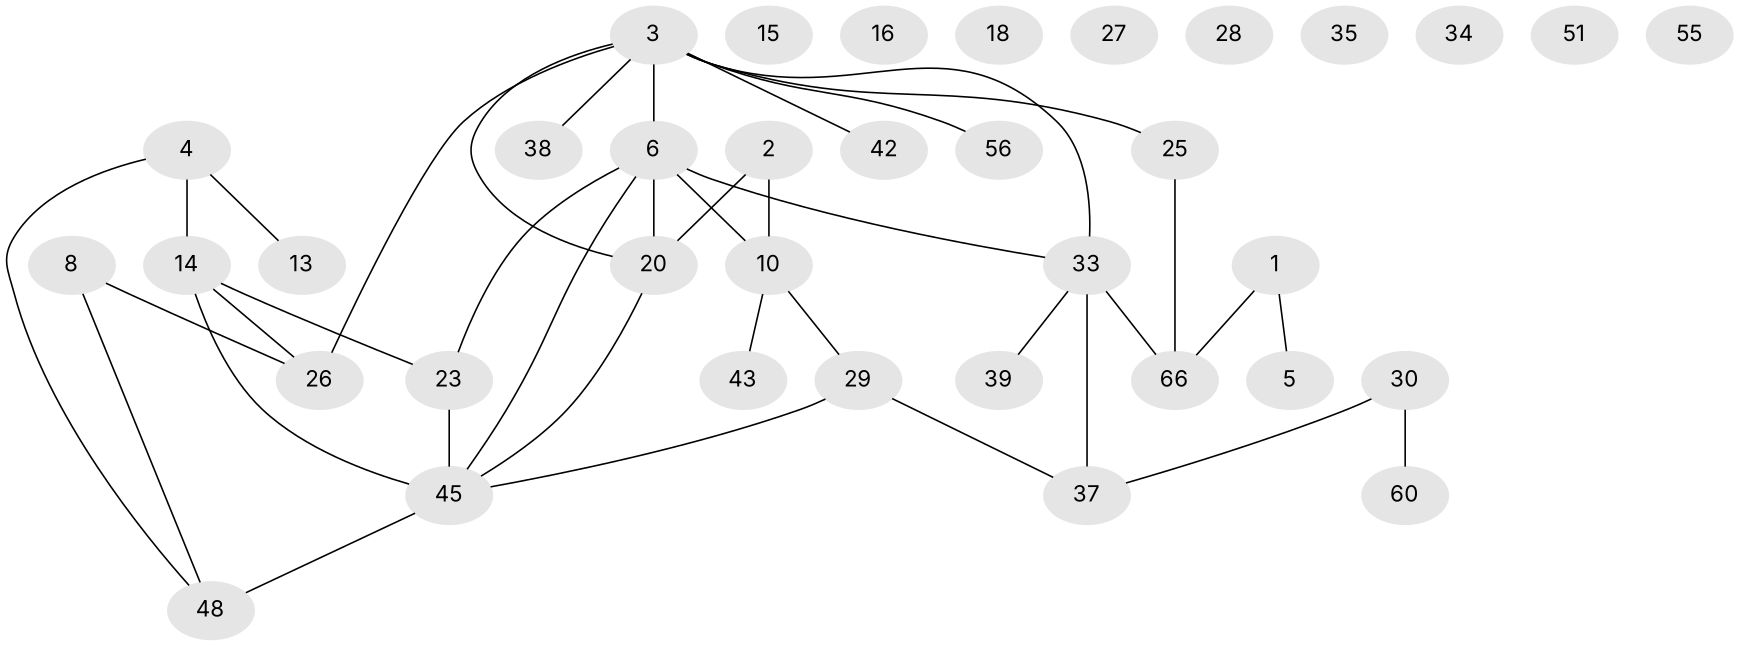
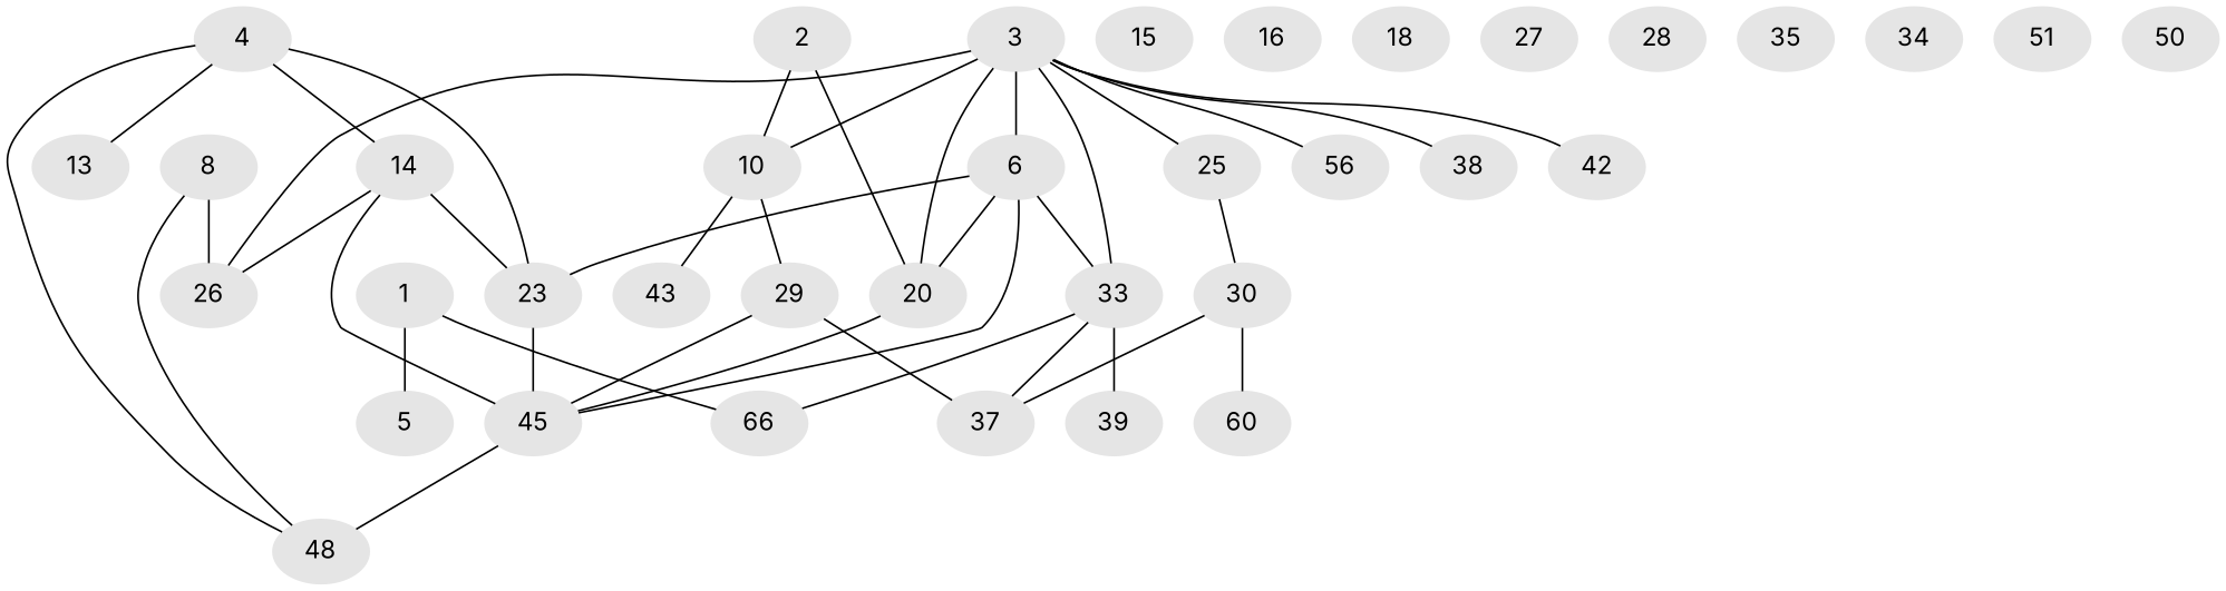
  graph {
    fontname=Inter
    node [color=gray90 fontname=Inter style=filled]
    edge [fontname=Inter]
    1 [super="+32"]
    5
    66 [super="+67"]
    10 [super="+17+68"]
    29 [super="+34"]
    43
    2
    20 [super="+50"]
    45 [super="+58+52"]
    3 [super="+7+21"]
    6 [super="+22+11+12+9"]
    25
    26 [super="+47"]
    33 [super="+40"]
    38
    42
    56
    23
    37 [super="+57"]
    39 [super="+49"]
    4 [super="+19"]
    13 [super="+36"]
    14 [super="+41"]
    48 [super="+54"]
    8 [super="+61"]
    15
    16 [super="+72"]
    18
    27
    28
    30
    60 [super="+62"]
    35
    n34 [label=34]
    51
-   55
+   55 [label=50]
    1 -- 5
    1 -- 66
    10 -- 29
    10 -- 43
    29 -- 45
    29 -- 37
    2 -- 10
    2 -- 20
    20 -- 45
    45 -- 48 [weight=2]
    3 -- 20
    3 -- 6 [weight=4]
    3 -- 25
    3 -- 26 [weight=2]
    3 -- 33 [weight=2]
    3 -- 38
    3 -- 42
    3 -- 56
-   6 -- 10
+   3 -- 10
    6 -- 20
    6 -- 45
    6 -- 33
    6 -- 23
-   25 -- 66
+   25 -- 30
    33 -- 66
    33 -- 37
    33 -- 39
    23 -- 45
+   4 -- 23
    4 -- 13
    4 -- 14
    4 -- 48
    14 -- 45
    14 -- 26
    14 -- 23
    8 -- 26
    8 -- 48
    30 -- 37
    30 -- 60
  }
